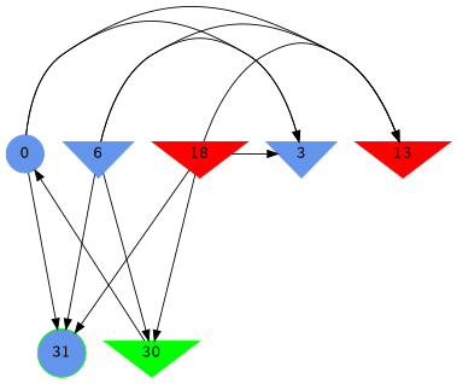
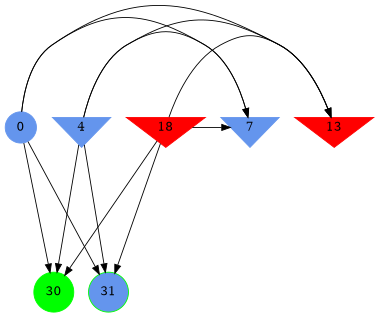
  digraph {
    ranksep=2.0
    node [color=cornflowerblue shape=invtriangle style=filled]
    0 [shape=circle]
-   3
-   6
+   3 [label=7]
+   6 [label=4]
    13 [color=red]
    18 [color=red]
-   30 [color=green]
+   30 [color=green shape=circle]
    31 [color=green fillcolor=cornflowerblue shape=circle]
    subgraph sub_1 {
      rank=same
      0
      3
      6
      13
      18
    }
    subgraph sub_2 {
      rank=same
    }
    subgraph sub_3 {
      rank=same
      30
      31
    }
    0 -> 3
    0 -> 13
-   30 -> 0
+   0 -> 30
    0 -> 31
    6 -> 3
    6 -> 13
    6 -> 30
    6 -> 31
    18 -> 3
    18 -> 13
    18 -> 30
    18 -> 31
  }
